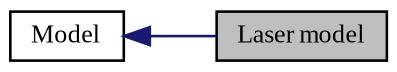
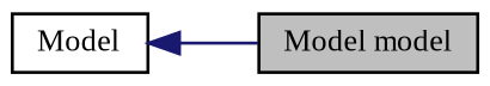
  digraph {
    rankdir=LR
    fontname="Liberation Serif"
    node [color=black fontname="Liberation Serif" fontsize=10 shape=record style=filled]
-   n1 [fillcolor=grey75 fontcolor=black height=0.2 label="Laser model" width=0.4]
+   n1 [fillcolor=grey75 fontcolor=black height=0.2 label="Model model" width=0.4]
    n2 [fillcolor=white height=0.2 label=Model width=0.4]
    n2 -> n1 [color=midnightblue dir=back fontname="Liberation Serif" fontsize=10 labelfontname="FreeSans.ttf" labelfontsize=10 shape=plaintext style=solid]
  }
